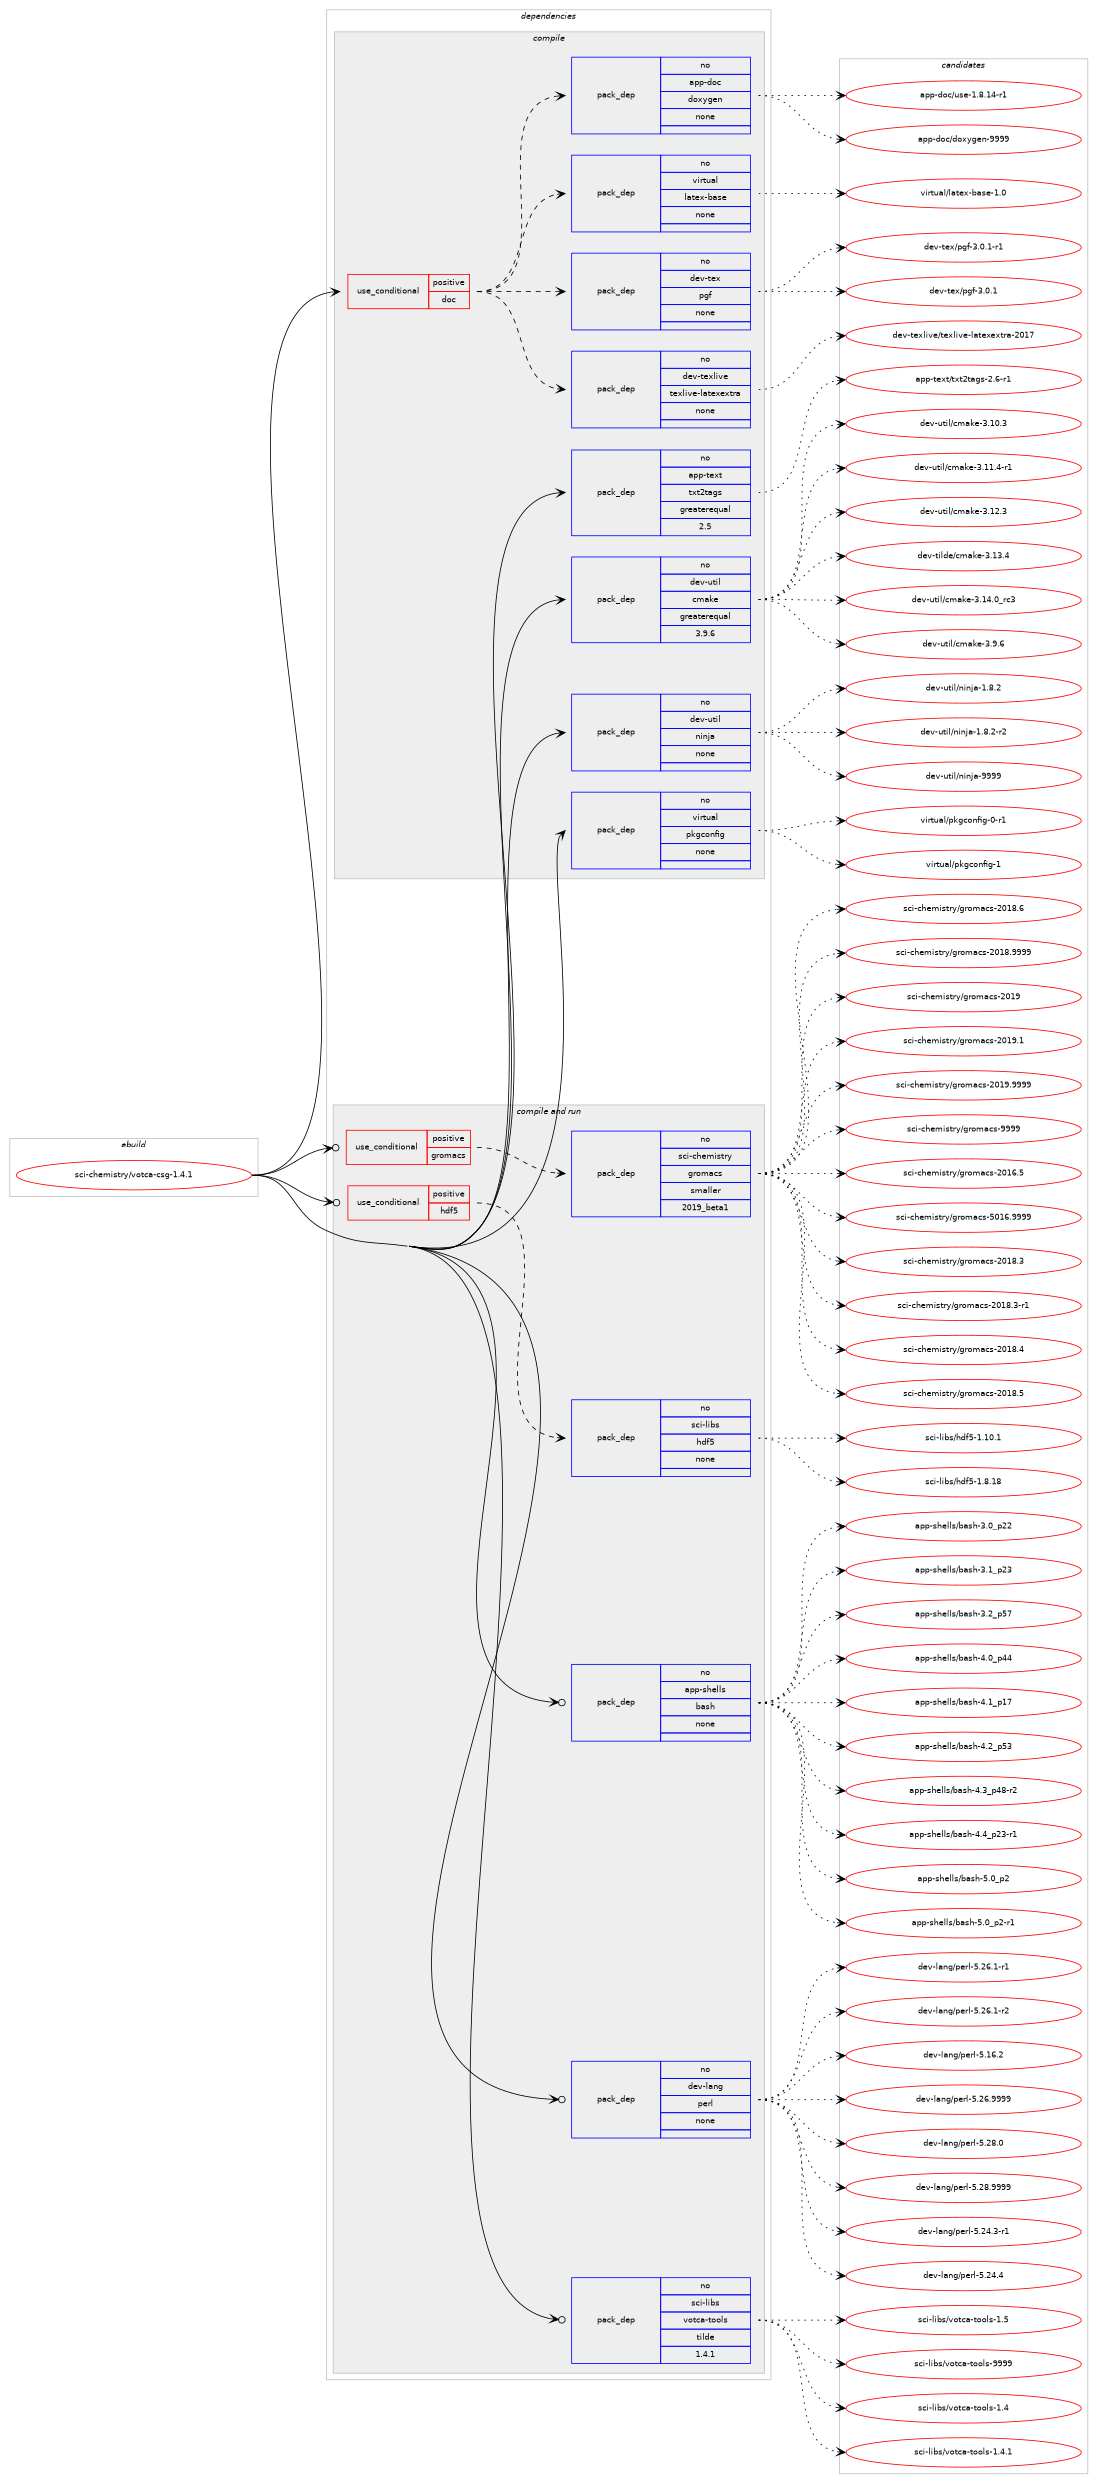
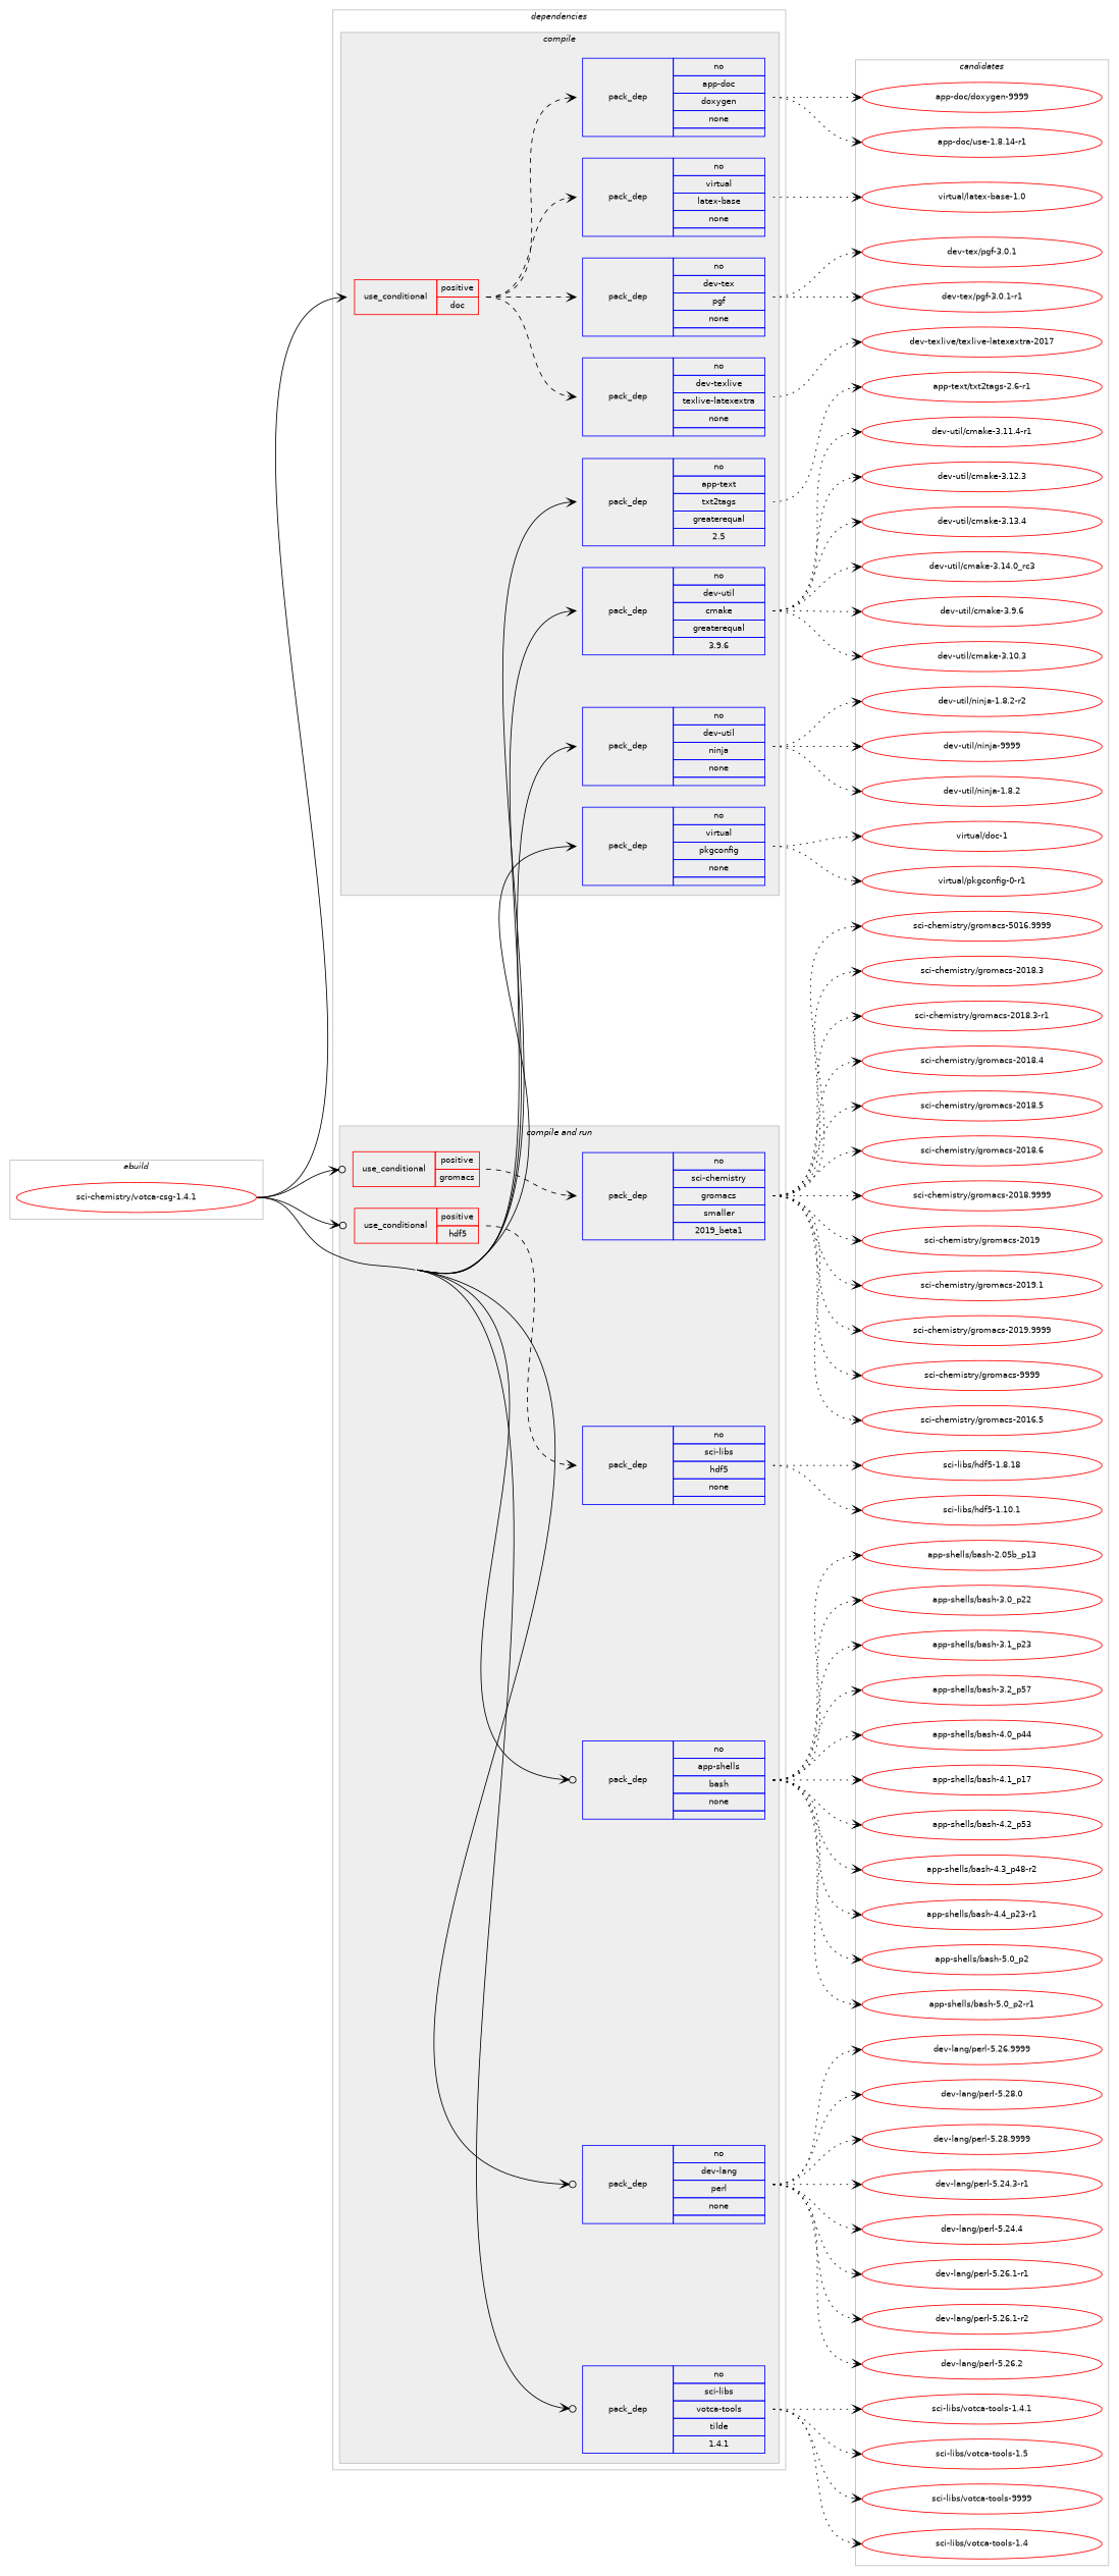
  digraph {
    compound=true
    concentrate=true
    fontname=Helvetica
    fontsize=10
    newrank=true
    rankdir=LR
    ranksep=1.5
    node [color=red fontname=Helvetica fontsize=10]
    edge [arrowhead=vee headport=w style=dotted tailport=e weight=100]
    n1 [label="sci-chemistry/votca-csg-1.4.1" width=4]
    n2 [color=blue label=<<TABLE BORDER="0" CELLBORDER="1" CELLSPACING="0" CELLPADDING="4" WIDTH="220"><TR><TD ROWSPAN="6" CELLPADDING="30">pack_dep</TD></TR><TR><TD WIDTH="110">no</TD></TR><TR><TD>virtual</TD></TR><TR><TD>latex-base</TD></TR><TR><TD>none</TD></TR><TR><TD></TD></TR></TABLE>> shape=none]
    n3 [color=blue label=<<TABLE BORDER="0" CELLBORDER="1" CELLSPACING="0" CELLPADDING="4" WIDTH="220"><TR><TD ROWSPAN="6" CELLPADDING="30">pack_dep</TD></TR><TR><TD WIDTH="110">no</TD></TR><TR><TD>app-doc</TD></TR><TR><TD>doxygen</TD></TR><TR><TD>none</TD></TR><TR><TD></TD></TR></TABLE>> shape=none]
    n4 [color=blue label=<<TABLE BORDER="0" CELLBORDER="1" CELLSPACING="0" CELLPADDING="4" WIDTH="220"><TR><TD ROWSPAN="6" CELLPADDING="30">pack_dep</TD></TR><TR><TD WIDTH="110">no</TD></TR><TR><TD>dev-texlive</TD></TR><TR><TD>texlive-latexextra</TD></TR><TR><TD>none</TD></TR><TR><TD></TD></TR></TABLE>> shape=none]
    n5 [color=blue label=<<TABLE BORDER="0" CELLBORDER="1" CELLSPACING="0" CELLPADDING="4" WIDTH="220"><TR><TD ROWSPAN="6" CELLPADDING="30">pack_dep</TD></TR><TR><TD WIDTH="110">no</TD></TR><TR><TD>dev-tex</TD></TR><TR><TD>pgf</TD></TR><TR><TD>none</TD></TR><TR><TD></TD></TR></TABLE>> shape=none]
    n6 [label=<<TABLE BORDER="0" CELLBORDER="1" CELLSPACING="0" CELLPADDING="4"><TR><TD ROWSPAN="3" CELLPADDING="10">use_conditional</TD></TR><TR><TD>positive</TD></TR><TR><TD>doc</TD></TR></TABLE>> shape=none]
    n7 [color=blue label=<<TABLE BORDER="0" CELLBORDER="1" CELLSPACING="0" CELLPADDING="4" WIDTH="220"><TR><TD ROWSPAN="6" CELLPADDING="30">pack_dep</TD></TR><TR><TD WIDTH="110">no</TD></TR><TR><TD>app-text</TD></TR><TR><TD>txt2tags</TD></TR><TR><TD>greaterequal</TD></TR><TR><TD>2.5</TD></TR></TABLE>> shape=none]
    n8 [color=blue label=<<TABLE BORDER="0" CELLBORDER="1" CELLSPACING="0" CELLPADDING="4" WIDTH="220"><TR><TD ROWSPAN="6" CELLPADDING="30">pack_dep</TD></TR><TR><TD WIDTH="110">no</TD></TR><TR><TD>dev-util</TD></TR><TR><TD>cmake</TD></TR><TR><TD>greaterequal</TD></TR><TR><TD>3.9.6</TD></TR></TABLE>> shape=none]
    n9 [color=blue label=<<TABLE BORDER="0" CELLBORDER="1" CELLSPACING="0" CELLPADDING="4" WIDTH="220"><TR><TD ROWSPAN="6" CELLPADDING="30">pack_dep</TD></TR><TR><TD WIDTH="110">no</TD></TR><TR><TD>dev-util</TD></TR><TR><TD>ninja</TD></TR><TR><TD>none</TD></TR><TR><TD></TD></TR></TABLE>> shape=none]
    n10 [color=blue label=<<TABLE BORDER="0" CELLBORDER="1" CELLSPACING="0" CELLPADDING="4" WIDTH="220"><TR><TD ROWSPAN="6" CELLPADDING="30">pack_dep</TD></TR><TR><TD WIDTH="110">no</TD></TR><TR><TD>virtual</TD></TR><TR><TD>pkgconfig</TD></TR><TR><TD>none</TD></TR><TR><TD></TD></TR></TABLE>> shape=none]
    n11 [color=blue label=<<TABLE BORDER="0" CELLBORDER="1" CELLSPACING="0" CELLPADDING="4" WIDTH="220"><TR><TD ROWSPAN="6" CELLPADDING="30">pack_dep</TD></TR><TR><TD WIDTH="110">no</TD></TR><TR><TD>sci-chemistry</TD></TR><TR><TD>gromacs</TD></TR><TR><TD>smaller</TD></TR><TR><TD>2019_beta1</TD></TR></TABLE>> shape=none]
    n12 [label=<<TABLE BORDER="0" CELLBORDER="1" CELLSPACING="0" CELLPADDING="4"><TR><TD ROWSPAN="3" CELLPADDING="10">use_conditional</TD></TR><TR><TD>positive</TD></TR><TR><TD>gromacs</TD></TR></TABLE>> shape=none]
    n13 [color=blue label=<<TABLE BORDER="0" CELLBORDER="1" CELLSPACING="0" CELLPADDING="4" WIDTH="220"><TR><TD ROWSPAN="6" CELLPADDING="30">pack_dep</TD></TR><TR><TD WIDTH="110">no</TD></TR><TR><TD>sci-libs</TD></TR><TR><TD>hdf5</TD></TR><TR><TD>none</TD></TR><TR><TD></TD></TR></TABLE>> shape=none]
    n14 [label=<<TABLE BORDER="0" CELLBORDER="1" CELLSPACING="0" CELLPADDING="4"><TR><TD ROWSPAN="3" CELLPADDING="10">use_conditional</TD></TR><TR><TD>positive</TD></TR><TR><TD>hdf5</TD></TR></TABLE>> shape=none]
    n15 [color=blue label=<<TABLE BORDER="0" CELLBORDER="1" CELLSPACING="0" CELLPADDING="4" WIDTH="220"><TR><TD ROWSPAN="6" CELLPADDING="30">pack_dep</TD></TR><TR><TD WIDTH="110">no</TD></TR><TR><TD>app-shells</TD></TR><TR><TD>bash</TD></TR><TR><TD>none</TD></TR><TR><TD></TD></TR></TABLE>> shape=none]
    n16 [color=blue label=<<TABLE BORDER="0" CELLBORDER="1" CELLSPACING="0" CELLPADDING="4" WIDTH="220"><TR><TD ROWSPAN="6" CELLPADDING="30">pack_dep</TD></TR><TR><TD WIDTH="110">no</TD></TR><TR><TD>dev-lang</TD></TR><TR><TD>perl</TD></TR><TR><TD>none</TD></TR><TR><TD></TD></TR></TABLE>> shape=none]
    n17 [color=blue label=<<TABLE BORDER="0" CELLBORDER="1" CELLSPACING="0" CELLPADDING="4" WIDTH="220"><TR><TD ROWSPAN="6" CELLPADDING="30">pack_dep</TD></TR><TR><TD WIDTH="110">no</TD></TR><TR><TD>sci-libs</TD></TR><TR><TD>votca-tools</TD></TR><TR><TD>tilde</TD></TR><TR><TD>1.4.1</TD></TR></TABLE>> shape=none]
    n18 [label="app-doc/use-1.8.14-r1" width=4]
    n19 [label="app-doc/doxygen-9999" width=4]
    n20 [label="dev-texlive/texlive-latexextra-2017" width=4]
    n21 [label="virtual/latex-base-1.0" width=4]
    n22 [label="dev-tex/pgf-3.0.1" width=4]
    n23 [label="dev-tex/pgf-3.0.1-r1" width=4]
    n24 [label="app-text/txt2tags-2.6-r1" width=4]
    n25 [label="dev-util/cmake-3.10.3" width=4]
    n26 [label="dev-util/cmake-3.11.4-r1" width=4]
    n27 [label="dev-util/cmake-3.12.3" width=4]
-   n28 [label="dev-tilde/cmake-3.13.4" width=4]
+   n28 [label="dev-util/cmake-3.13.4" width=4]
    n29 [label="dev-util/cmake-3.14.0_rc3" width=4]
    n30 [label="dev-util/cmake-3.9.6" width=4]
    n31 [label="dev-util/ninja-1.8.2" width=4]
    n32 [label="dev-util/ninja-1.8.2-r2" width=4]
    n33 [label="dev-util/ninja-9999" width=4]
    n34 [label="virtual/pkgconfig-0-r1" width=4]
-   n35 [label="virtual/pkgconfig-1" width=4]
+   n35 [label="virtual/doc-1" width=4]
    n36 [label="sci-chemistry/gromacs-2016.5" width=4]
    n37 [label="sci-chemistry/gromacs-5016.9999" width=4]
    n38 [label="sci-chemistry/gromacs-2018.3" width=4]
    n39 [label="sci-chemistry/gromacs-2018.3-r1" width=4]
    n40 [label="sci-chemistry/gromacs-2018.4" width=4]
    n41 [label="sci-chemistry/gromacs-2018.5" width=4]
    n42 [label="sci-chemistry/gromacs-2018.6" width=4]
    n43 [label="sci-chemistry/gromacs-2018.9999" width=4]
    n44 [label="sci-chemistry/gromacs-2019" width=4]
    n45 [label="sci-chemistry/gromacs-2019.1" width=4]
    n46 [label="sci-chemistry/gromacs-2019.9999" width=4]
    n47 [label="sci-chemistry/gromacs-9999" width=4]
    n48 [label="sci-libs/hdf5-1.10.1" width=4]
    n49 [label="sci-libs/hdf5-1.8.18" width=4]
+   n50 [label="app-shells/bash-2.05b_p13" width=4]
    n51 [label="app-shells/bash-3.0_p22" width=4]
    n52 [label="app-shells/bash-3.1_p23" width=4]
    n53 [label="app-shells/bash-3.2_p57" width=4]
    n54 [label="app-shells/bash-4.0_p44" width=4]
    n55 [label="app-shells/bash-4.1_p17" width=4]
    n56 [label="app-shells/bash-4.2_p53" width=4]
    n57 [label="app-shells/bash-4.3_p48-r2" width=4]
    n58 [label="app-shells/bash-4.4_p23-r1" width=4]
    n59 [label="app-shells/bash-5.0_p2" width=4]
    n60 [label="app-shells/bash-5.0_p2-r1" width=4]
    n61 [label="dev-lang/perl-5.24.3-r1" width=4]
    n62 [label="dev-lang/perl-5.24.4" width=4]
    n63 [label="dev-lang/perl-5.26.1-r1" width=4]
    n64 [label="dev-lang/perl-5.26.1-r2" width=4]
-   n65 [label="dev-lang/perl-5.16.2" width=4]
+   n65 [label="dev-lang/perl-5.26.2" width=4]
    n66 [label="dev-lang/perl-5.26.9999" width=4]
    n67 [label="dev-lang/perl-5.28.0" width=4]
    n68 [label="dev-lang/perl-5.28.9999" width=4]
    n69 [label="sci-libs/votca-tools-1.4" width=4]
    n70 [label="sci-libs/votca-tools-1.4.1" width=4]
    n71 [label="sci-libs/votca-tools-1.5" width=4]
    n72 [label="sci-libs/votca-tools-9999" width=4]
    subgraph cluster_1 {
      color=gray
      label=<<i>ebuild</i>>
      rank=same
      n1
    }
    subgraph cluster_2 {
      color=gray
      label=<<i>dependencies</i>>
      subgraph cluster_3 {
        color=gray
        fillcolor="#eeeeee"
        label=<<i>compile</i>>
        style=filled
        subgraph sub_4 {
          color=gray
          fillcolor="#eeeeee"
          label=<<i>compile</i>>
          style=filled
          n6
          subgraph sub_5 {
            color=gray
            fillcolor="#eeeeee"
            label=<<i>compile</i>>
            style=filled
            n2
          }
          subgraph sub_6 {
            color=gray
            fillcolor="#eeeeee"
            label=<<i>compile</i>>
            style=filled
            n3
          }
          subgraph sub_7 {
            color=gray
            fillcolor="#eeeeee"
            label=<<i>compile</i>>
            style=filled
            n4
          }
          subgraph sub_8 {
            color=gray
            fillcolor="#eeeeee"
            label=<<i>compile</i>>
            style=filled
            n5
          }
        }
        subgraph sub_9 {
          color=gray
          fillcolor="#eeeeee"
          label=<<i>compile</i>>
          style=filled
          n7
        }
        subgraph sub_10 {
          color=gray
          fillcolor="#eeeeee"
          label=<<i>compile</i>>
          style=filled
          n8
        }
        subgraph sub_11 {
          color=gray
          fillcolor="#eeeeee"
          label=<<i>compile</i>>
          style=filled
          n9
        }
        subgraph sub_12 {
          color=gray
          fillcolor="#eeeeee"
          label=<<i>compile</i>>
          style=filled
          n10
        }
      }
      subgraph cluster_13 {
        color=gray
        fillcolor="#eeeeee"
        label=<<i>compile and run</i>>
        style=filled
        subgraph sub_14 {
          color=gray
          fillcolor="#eeeeee"
          label=<<i>compile and run</i>>
          style=filled
          n12
          subgraph sub_15 {
            color=gray
            fillcolor="#eeeeee"
            label=<<i>compile and run</i>>
            style=filled
            n11
          }
        }
        subgraph sub_16 {
          color=gray
          fillcolor="#eeeeee"
          label=<<i>compile and run</i>>
          style=filled
          n14
          subgraph sub_17 {
            color=gray
            fillcolor="#eeeeee"
            label=<<i>compile and run</i>>
            style=filled
            n13
          }
        }
        subgraph sub_18 {
          color=gray
          fillcolor="#eeeeee"
          label=<<i>compile and run</i>>
          style=filled
          n15
        }
        subgraph sub_19 {
          color=gray
          fillcolor="#eeeeee"
          label=<<i>compile and run</i>>
          style=filled
          n16
        }
        subgraph sub_20 {
          color=gray
          fillcolor="#eeeeee"
          label=<<i>compile and run</i>>
          style=filled
          n17
        }
      }
      subgraph cluster_21 {
        color=gray
        fillcolor="#eeeeee"
        label=<<i>run</i>>
        style=filled
      }
    }
    subgraph cluster_22 {
      color=gray
      label=<<i>candidates</i>>
      rank=same
      subgraph sub_23 {
        color=black
        label=<<i>candidates</i>>
        nodesep=1
        rank=same
        n18
        n19
      }
      subgraph sub_24 {
        color=black
        label=<<i>candidates</i>>
        nodesep=1
        rank=same
        n20
      }
      subgraph sub_25 {
        color=black
        label=<<i>candidates</i>>
        nodesep=1
        rank=same
        n21
      }
      subgraph sub_26 {
        color=black
        label=<<i>candidates</i>>
        nodesep=1
        rank=same
        n22
        n23
      }
      subgraph sub_27 {
        color=black
        label=<<i>candidates</i>>
        nodesep=1
        rank=same
        n24
      }
      subgraph sub_28 {
        color=black
        label=<<i>candidates</i>>
        nodesep=1
        rank=same
        n25
        n26
        n27
        n28
        n29
        n30
      }
      subgraph sub_29 {
        color=black
        label=<<i>candidates</i>>
        nodesep=1
        rank=same
        n31
        n32
        n33
      }
      subgraph sub_30 {
        color=black
        label=<<i>candidates</i>>
        nodesep=1
        rank=same
        n34
        n35
      }
      subgraph sub_31 {
        color=black
        label=<<i>candidates</i>>
        nodesep=1
        rank=same
        n36
        n37
        n38
        n39
        n40
        n41
        n42
        n43
        n44
        n45
        n46
        n47
      }
      subgraph sub_32 {
        color=black
        label=<<i>candidates</i>>
        nodesep=1
        rank=same
        n48
        n49
      }
      subgraph sub_33 {
        color=black
        label=<<i>candidates</i>>
        nodesep=1
        rank=same
+       n50
        n51
        n52
        n53
        n54
        n55
        n56
        n57
        n58
        n59
        n60
      }
      subgraph sub_34 {
        color=black
        label=<<i>candidates</i>>
        nodesep=1
        rank=same
        n61
        n62
        n63
        n64
        n65
        n66
        n67
        n68
      }
      subgraph sub_35 {
        color=black
        label=<<i>candidates</i>>
        nodesep=1
        rank=same
        n69
        n70
        n71
        n72
      }
    }
    n1 -> n6 [style=solid weight=20]
    n1 -> n7 [style=solid weight=20]
    n1 -> n8 [style=solid weight=20]
    n1 -> n9 [style=solid weight=20]
    n1 -> n10 [style=solid weight=20]
    n1 -> n12 [arrowhead=odotvee style=solid weight=20]
    n1 -> n14 [arrowhead=odotvee style=solid weight=20]
    n1 -> n15 [arrowhead=odotvee style=solid weight=20]
    n1 -> n16 [arrowhead=odotvee style=solid weight=20]
    n1 -> n17 [arrowhead=odotvee style=solid weight=20]
    n2 -> n21
    n3 -> n18
    n3 -> n19
    n4 -> n20
    n5 -> n22
    n5 -> n23
    n6 -> n2 [style=dashed weight=20]
    n6 -> n3 [style=dashed weight=20]
    n6 -> n4 [style=dashed weight=20]
    n6 -> n5 [style=dashed weight=20]
    n7 -> n24
    n8 -> n25
    n8 -> n26
    n8 -> n27
    n8 -> n28
    n8 -> n29
    n8 -> n30
    n9 -> n31
    n9 -> n32
    n9 -> n33
    n10 -> n34
    n10 -> n35
    n11 -> n36
    n11 -> n37
    n11 -> n38
    n11 -> n39
    n11 -> n40
    n11 -> n41
    n11 -> n42
    n11 -> n43
    n11 -> n44
    n11 -> n45
    n11 -> n46
    n11 -> n47
    n12 -> n11 [style=dashed weight=20]
    n13 -> n48
    n13 -> n49
    n14 -> n13 [style=dashed weight=20]
+   n15 -> n50
    n15 -> n51
    n15 -> n52
    n15 -> n53
    n15 -> n54
    n15 -> n55
    n15 -> n56
    n15 -> n57
    n15 -> n58
    n15 -> n59
    n15 -> n60
    n16 -> n61
    n16 -> n62
    n16 -> n63
    n16 -> n64
    n16 -> n65
    n16 -> n66
    n16 -> n67
    n16 -> n68
    n17 -> n69
    n17 -> n70
    n17 -> n71
    n17 -> n72
  }
